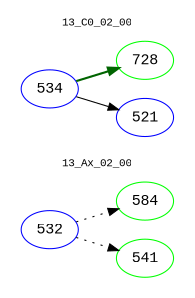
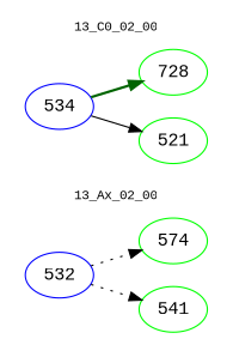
  digraph {
    fontname="Liberation Mono"
    rankdir=LR
    node [color=green fontname="Liberation Mono"]
    edge [color=black fontname="Liberation Mono" style=dotted]
    n1 [color=blue label=532]
    n2 [label=541]
-   n3 [label=584]
+   n3 [label=574]
    n4 [color=blue label=534]
-   n5 [color=blue label=521]
+   n5 [label=521]
    n6 [label=728]
    subgraph cluster_1 {
      color=white
      fontsize=10
      label="13_Ax_02_00"
      n1
      n2
      n3
    }
    subgraph cluster_2 {
      color=white
      fontsize=10
      label="13_C0_02_00"
      n4
      n5
      n6
    }
    n1 -> n2
    n1 -> n3
    n4 -> n5 [style=solid]
    n4 -> n6 [color=darkgreen style=bold]
  }
